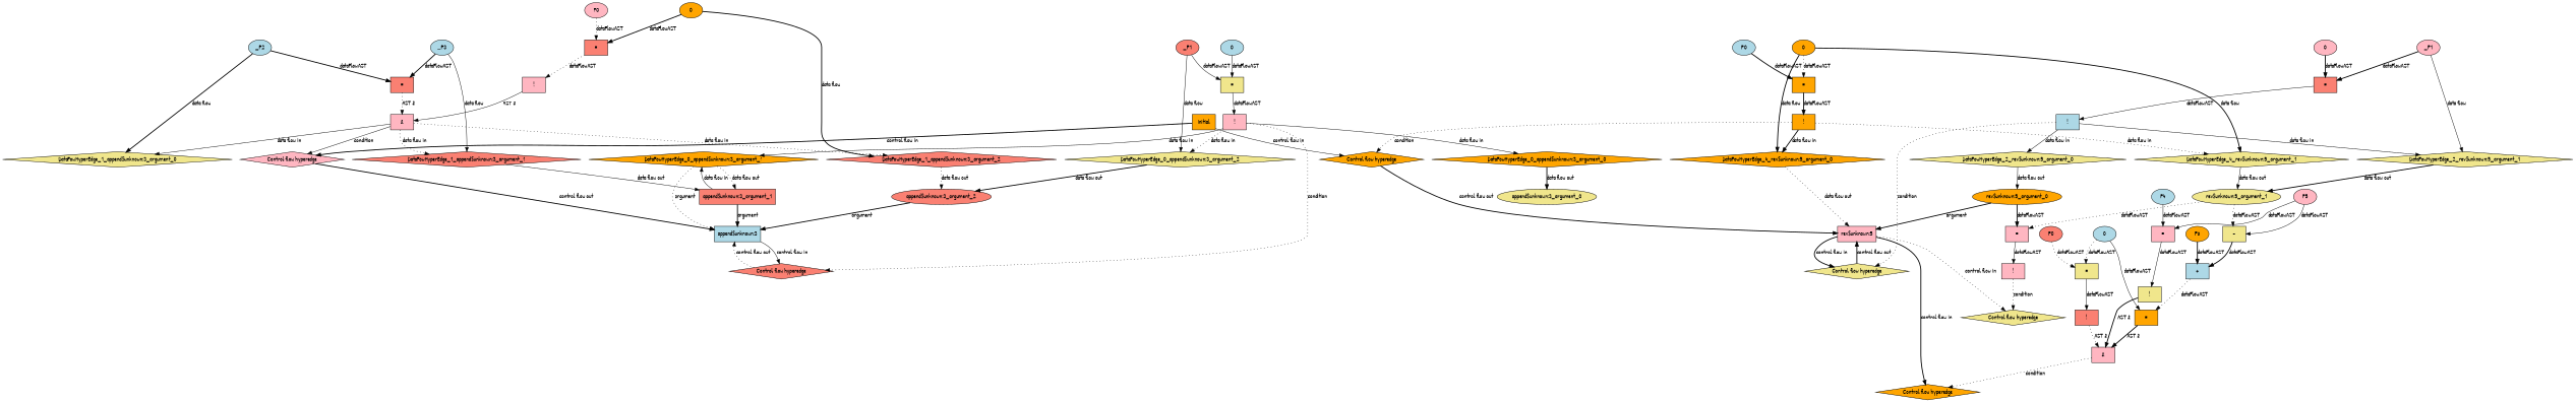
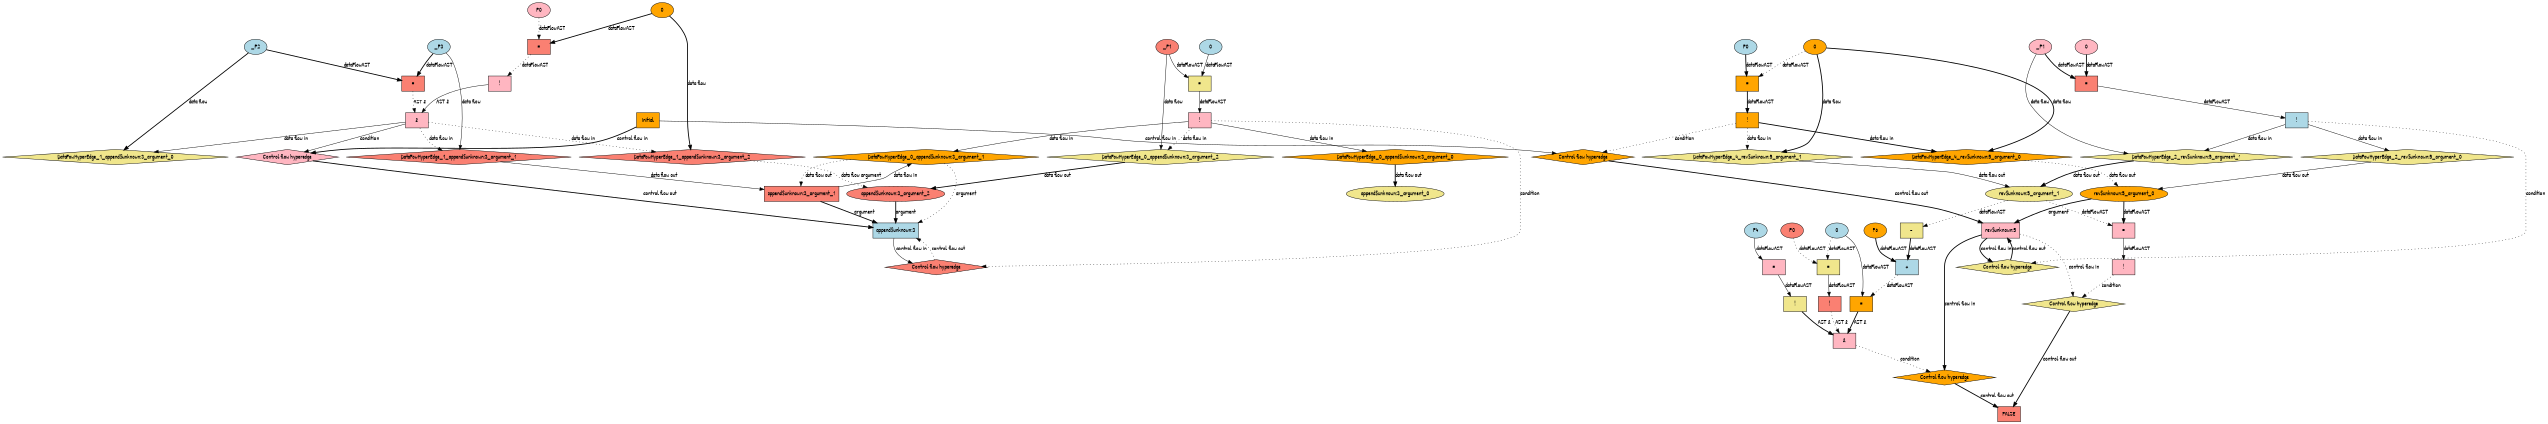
  digraph {
    fontname="Patrick Hand"
    node [fillcolor=lightpink fontname="Patrick Hand" nodeName=argument0 shape=rect style=filled]
    edge [fontname="Patrick Hand" style=bold]
    n1 [fillcolor=lightblue label="append$unknown:3" nodeName="append$unknown:3"]
    n2 [fillcolor=salmon label="Control flow hyperedge" nodeName=ControlFowHyperEdge_0 shape=diamond]
    n3 [label="rev$unknown:5" nodeName="rev$unknown:5"]
    n4 [fillcolor=khaki label="Control flow hyperedge" nodeName=ControlFowHyperEdge_2 shape=diamond]
    n5 [fillcolor=orange label="Control flow hyperedge" nodeName=ControlFowHyperEdge_3 shape=diamond]
    n6 [fillcolor=khaki label="Control flow hyperedge" nodeName=ControlFowHyperEdge_5 shape=diamond]
+   n7 [fillcolor=salmon label=FALSE nodeName=FALSE]
    n8 [fillcolor=orange label=Initial nodeName=Initial]
    n9 [label="Control flow hyperedge" nodeName=ControlFowHyperEdge_1 shape=diamond]
    n10 [fillcolor=orange label="Control flow hyperedge" nodeName=ControlFowHyperEdge_4 shape=diamond]
    n11 [fillcolor=khaki label="append$unknown:3_argument_0" shape=oval]
    n12 [fillcolor=salmon label="append$unknown:3_argument_1" nodeName=argument1 shape=box]
    n13 [fillcolor=orange label="DataFowHyperEdge_0_append$unknown:3_argument_1" nodeName="DataFowHyperEdge_0_append$unknown:3_argument_1" shape=diamond]
    n14 [fillcolor=salmon label="append$unknown:3_argument_2" nodeName=argument2 shape=oval]
    n15 [fillcolor=orange label="rev$unknown:5_argument_0" shape=oval]
    n16 [label="=" nodeName="xxxFALSE___rev$unknown:5_5xxxguard_0_node_1"]
    n17 [label="!" nodeName="xxxFALSE___rev$unknown:5_5xxxguard_0_node_0"]
    n18 [fillcolor=khaki label="rev$unknown:5_argument_1" nodeName=argument1 shape=oval]
    n19 [fillcolor=khaki label="-" nodeName="xxxFALSE___rev$unknown:5_3xxxguard_0_node_3"]
    n20 [fillcolor=lightblue label="+" nodeName="xxxFALSE___rev$unknown:5_3xxxguard_0_node_1"]
    n21 [label="!" nodeName="xxxappend$unknown:3___append$unknown:3_0xxxguard_0_node_0"]
    n22 [fillcolor=khaki label="DataFowHyperEdge_0_append$unknown:3_argument_2" nodeName="DataFowHyperEdge_0_append$unknown:3_argument_2" shape=diamond]
    n23 [fillcolor=orange label="DataFowHyperEdge_0_append$unknown:3_argument_0" nodeName="DataFowHyperEdge_0_append$unknown:3_argument_0" shape=diamond]
    n24 [fillcolor=khaki label="=" nodeName="xxxappend$unknown:3___append$unknown:3_0xxxguard_0_node_1"]
    n25 [fillcolor=lightblue label=0 nodeName="xxxappend$unknown:3___append$unknown:3_0xxxguard_0_node_3" shape=""]
    n26 [fillcolor=salmon label=_P1 nodeName="xxxappend$unknown:3___append$unknown:3_0xxxdataFlow_0_node_0" shape=""]
    n27 [label="&" nodeName="xxxappend$unknown:3___Initial_1xxx_and"]
    n28 [fillcolor=khaki label="DataFowHyperEdge_1_append$unknown:3_argument_0" nodeName="DataFowHyperEdge_1_append$unknown:3_argument_0" shape=diamond]
    n29 [fillcolor=salmon label="DataFowHyperEdge_1_append$unknown:3_argument_1" nodeName="DataFowHyperEdge_1_append$unknown:3_argument_1" shape=diamond]
    n30 [fillcolor=salmon label="DataFowHyperEdge_1_append$unknown:3_argument_2" nodeName="DataFowHyperEdge_1_append$unknown:3_argument_2" shape=diamond]
    n31 [label="!" nodeName="xxxappend$unknown:3___Initial_1xxxguard_0_node_0"]
    n32 [fillcolor=salmon label="=" nodeName="xxxappend$unknown:3___Initial_1xxxguard_0_node_1"]
    n33 [label=P0 nodeName="xxxappend$unknown:3___Initial_1xxxguard_0_node_2" shape=""]
    n34 [fillcolor=orange label=0 nodeName="xxxappend$unknown:3___Initial_1xxxdataFlow2_node_0" shape=""]
    n35 [fillcolor=salmon label="=" nodeName="xxxappend$unknown:3___Initial_1xxxguard1_node_0"]
    n36 [fillcolor=lightblue label=_P3 nodeName="xxxappend$unknown:3___Initial_1xxxdataFlow1_node_0" shape=""]
    n37 [fillcolor=lightblue label=_P2 nodeName="xxxappend$unknown:3___Initial_1xxxdataFlow_0_node_0" shape=""]
    n38 [fillcolor=lightblue label="!" nodeName="xxxrev$unknown:5___rev$unknown:5_2xxxguard_0_node_0"]
    n39 [fillcolor=khaki label="DataFowHyperEdge_2_rev$unknown:5_argument_1" nodeName="DataFowHyperEdge_2_rev$unknown:5_argument_1" shape=diamond]
    n40 [fillcolor=khaki label="DataFowHyperEdge_2_rev$unknown:5_argument_0" nodeName="DataFowHyperEdge_2_rev$unknown:5_argument_0" shape=diamond]
    n41 [fillcolor=salmon label="=" nodeName="xxxrev$unknown:5___rev$unknown:5_2xxxguard_0_node_1"]
    n42 [label=0 nodeName="xxxrev$unknown:5___rev$unknown:5_2xxxguard_0_node_3" shape=""]
    n43 [label=_P1 nodeName="xxxrev$unknown:5___rev$unknown:5_2xxxdataFlow_0_node_0" shape=""]
    n44 [label="&" nodeName="xxxFALSE___rev$unknown:5_3xxx_and"]
    n45 [fillcolor=orange label="=" nodeName="xxxFALSE___rev$unknown:5_3xxxguard_0_node_0"]
    n46 [fillcolor=orange label=P6 nodeName="xxxFALSE___rev$unknown:5_3xxxguard_0_node_2" shape=""]
-   n47 [label=P5 nodeName="xxxFALSE___rev$unknown:5_3xxxguard_0_node_5" shape=""]
    n48 [label="=" nodeName="xxxFALSE___rev$unknown:5_3xxxguard1_node_1"]
    n49 [fillcolor=khaki label="!" nodeName="xxxFALSE___rev$unknown:5_3xxxguard1_node_0"]
    n50 [fillcolor=lightblue label=0 nodeName="xxxFALSE___rev$unknown:5_3xxxguard_0_node_6" shape=""]
    n51 [fillcolor=khaki label="=" nodeName="xxxFALSE___rev$unknown:5_3xxxguard2_node_1"]
    n52 [fillcolor=salmon label="!" nodeName="xxxFALSE___rev$unknown:5_3xxxguard2_node_0"]
    n53 [fillcolor=lightblue label=P4 nodeName="xxxFALSE___rev$unknown:5_3xxxguard1_node_3" shape=""]
    n54 [fillcolor=salmon label=P0 nodeName="xxxFALSE___rev$unknown:5_3xxxguard2_node_2" shape=""]
    n55 [fillcolor=orange label="!" nodeName="xxxrev$unknown:5___Initial_4xxxguard_0_node_0"]
    n56 [fillcolor=orange label="DataFowHyperEdge_4_rev$unknown:5_argument_0" nodeName="DataFowHyperEdge_4_rev$unknown:5_argument_0" shape=diamond]
    n57 [fillcolor=khaki label="DataFowHyperEdge_4_rev$unknown:5_argument_1" nodeName="DataFowHyperEdge_4_rev$unknown:5_argument_1" shape=diamond]
    n58 [fillcolor=orange label="=" nodeName="xxxrev$unknown:5___Initial_4xxxguard_0_node_1"]
    n59 [fillcolor=lightblue label=P0 nodeName="xxxrev$unknown:5___Initial_4xxxguard_0_node_2" shape=""]
    n60 [fillcolor=orange label=0 nodeName="xxxrev$unknown:5___Initial_4xxxdataFlow_0_node_0" shape=""]
    n1 -> n2 [label="control flow in" style=solid]
    n2 -> n1 [label="control flow out" style=dotted]
    n3 -> n4 [label="control flow in"]
    n3 -> n5 [label="control flow in"]
    n3 -> n6 [label="control flow in" style=dotted]
    n4 -> n3 [label="control flow out"]
+   n5 -> n7 [label="control flow out"]
+   n6 -> n7 [label="control flow out"]
    n8 -> n9 [label="control flow in"]
    n8 -> n10 [label="control flow in" style=solid]
    n9 -> n1 [label="control flow out"]
    n10 -> n3 [label="control flow out"]
    n12 -> n1 [label=argument]
    n12 -> n13 [label="data flow in" style=solid]
    n13 -> n1 [label=argument style=dotted]
    n13 -> n12 [label="data flow out" style=dotted]
    n14 -> n1 [label=argument]
    n15 -> n3 [label=argument]
    n15 -> n16 [label=dataFlowAST]
    n16 -> n17 [label=dataFlowAST style=solid]
    n17 -> n6 [label=condition style=dotted]
    n18 -> n16 [label=dataFlowAST style=dotted]
    n18 -> n19 [label=dataFlowAST style=dotted]
    n19 -> n20 [label=dataFlowAST]
    n20 -> n45 [label=dataFlowAST style=dotted]
    n21 -> n2 [label=condition style=dotted]
    n21 -> n13 [label="data flow in" style=solid]
    n21 -> n22 [label="data flow in" style=dotted]
    n21 -> n23 [label="data flow in" style=solid]
    n22 -> n14 [label="data flow out"]
    n23 -> n11 [label="data flow out"]
    n24 -> n21 [label=dataFlowAST style=solid]
    n25 -> n24 [label=dataFlowAST style=solid]
    n26 -> n22 [label="data flow" style=solid]
    n26 -> n24 [label=dataFlowAST style=solid]
    n27 -> n9 [label=condition style=solid]
    n27 -> n28 [label="data flow in" style=solid]
    n27 -> n29 [label="data flow in" style=dotted]
    n27 -> n30 [label="data flow in" style=dotted]
    n29 -> n12 [label="data flow out" style=solid]
-   n30 -> n14 [label="data flow out" style=dotted]
+   n30 -> n14 [label="data flow argument" style=dotted]
    n31 -> n27 [label="AST &" style=solid]
    n32 -> n31 [label=dataFlowAST style=dotted]
    n33 -> n32 [label=dataFlowAST style=dotted]
    n34 -> n30 [label="data flow"]
    n34 -> n32 [label=dataFlowAST]
    n35 -> n27 [label="AST &" style=dotted]
    n36 -> n29 [label="data flow" style=solid]
    n36 -> n35 [label=dataFlowAST]
    n37 -> n28 [label="data flow"]
    n37 -> n35 [label=dataFlowAST]
    n38 -> n4 [label=condition style=dotted]
    n38 -> n39 [label="data flow in" style=solid]
    n38 -> n40 [label="data flow in" style=solid]
    n39 -> n18 [label="data flow out"]
    n40 -> n15 [label="data flow out" style=solid]
    n41 -> n38 [label=dataFlowAST style=solid]
    n42 -> n41 [label=dataFlowAST]
    n43 -> n39 [label="data flow" style=solid]
    n43 -> n41 [label=dataFlowAST]
    n44 -> n5 [label=condition style=dotted]
    n45 -> n44 [label="AST &"]
    n46 -> n20 [label=dataFlowAST]
-   n47 -> n19 [label=dataFlowAST style=solid]
-   n47 -> n48 [label=dataFlowAST style=solid]
    n48 -> n49 [label=dataFlowAST style=solid]
    n49 -> n44 [label="AST &"]
    n50 -> n45 [label=dataFlowAST style=solid]
    n50 -> n51 [label=dataFlowAST style=dotted]
    n51 -> n52 [label=dataFlowAST style=solid]
    n52 -> n44 [label="AST &" style=dotted]
    n53 -> n48 [label=dataFlowAST style=solid]
    n54 -> n51 [label=dataFlowAST style=dotted]
    n55 -> n10 [label=condition style=dotted]
    n55 -> n56 [label="data flow in"]
    n55 -> n57 [label="data flow in" style=dotted]
-   n56 -> n3 [label="data flow out" style=dotted]
+   n56 -> n15 [label="data flow out" style=dotted]
    n57 -> n18 [label="data flow out" style=solid]
    n58 -> n55 [label=dataFlowAST]
    n59 -> n58 [label=dataFlowAST]
    n60 -> n56 [label="data flow"]
    n60 -> n57 [label="data flow"]
    n60 -> n58 [label=dataFlowAST style=dotted]
  }
